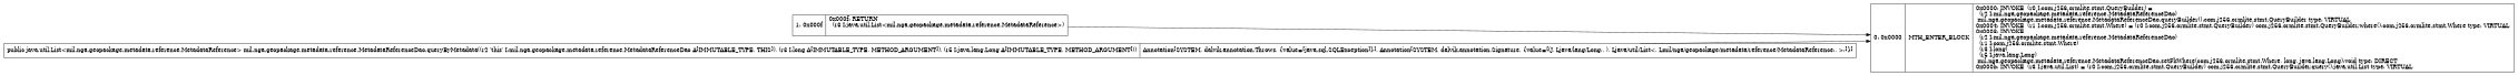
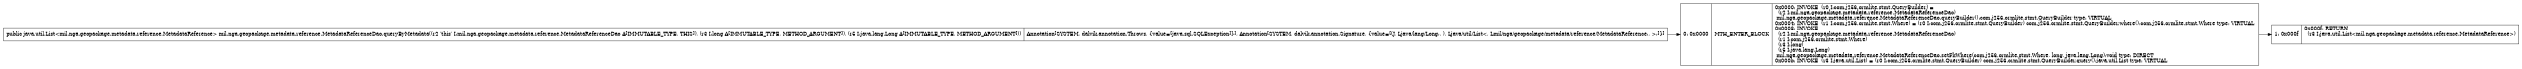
  digraph {
    rankdir=LR
    node [shape=record]
    n1 [label="{0\:\ 0x0000|MTH_ENTER_BLOCK\l|0x0000: INVOKE  (r0 I:com.j256.ormlite.stmt.QueryBuilder) = \l  (r2 I:mil.nga.geopackage.metadata.reference.MetadataReferenceDao)\l mil.nga.geopackage.metadata.reference.MetadataReferenceDao.queryBuilder():com.j256.ormlite.stmt.QueryBuilder type: VIRTUAL \l0x0004: INVOKE  (r1 I:com.j256.ormlite.stmt.Where) = (r0 I:com.j256.ormlite.stmt.QueryBuilder) com.j256.ormlite.stmt.QueryBuilder.where():com.j256.ormlite.stmt.Where type: VIRTUAL \l0x0008: INVOKE  \l  (r2 I:mil.nga.geopackage.metadata.reference.MetadataReferenceDao)\l  (r1 I:com.j256.ormlite.stmt.Where)\l  (r3 I:long)\l  (r5 I:java.lang.Long)\l mil.nga.geopackage.metadata.reference.MetadataReferenceDao.setFkWhere(com.j256.ormlite.stmt.Where, long, java.lang.Long):void type: DIRECT \l0x000b: INVOKE  (r3 I:java.util.List) = (r0 I:com.j256.ormlite.stmt.QueryBuilder) com.j256.ormlite.stmt.QueryBuilder.query():java.util.List type: VIRTUAL \l}"]
    n2 [label="{1\:\ 0x000f|0x000f: RETURN  \l  (r3 I:java.util.List\<mil.nga.geopackage.metadata.reference.MetadataReference\>)\l \l}"]
    n3 [label="{public java.util.List\<mil.nga.geopackage.metadata.reference.MetadataReference\> mil.nga.geopackage.metadata.reference.MetadataReferenceDao.queryByMetadata((r2 'this' I:mil.nga.geopackage.metadata.reference.MetadataReferenceDao A[IMMUTABLE_TYPE, THIS]), (r3 I:long A[IMMUTABLE_TYPE, METHOD_ARGUMENT]), (r5 I:java.lang.Long A[IMMUTABLE_TYPE, METHOD_ARGUMENT]))  | Annotation[SYSTEM, dalvik.annotation.Throws, \{value=[java.sql.SQLException]\}], Annotation[SYSTEM, dalvik.annotation.Signature, \{value=[(J, Ljava\/lang\/Long;, ), Ljava\/util\/List\<, Lmil\/nga\/geopackage\/metadata\/reference\/MetadataReference;, \>;]\}]\l}"]
-   n2 -> n1
+   n1 -> n2
    n3 -> n1
  }
